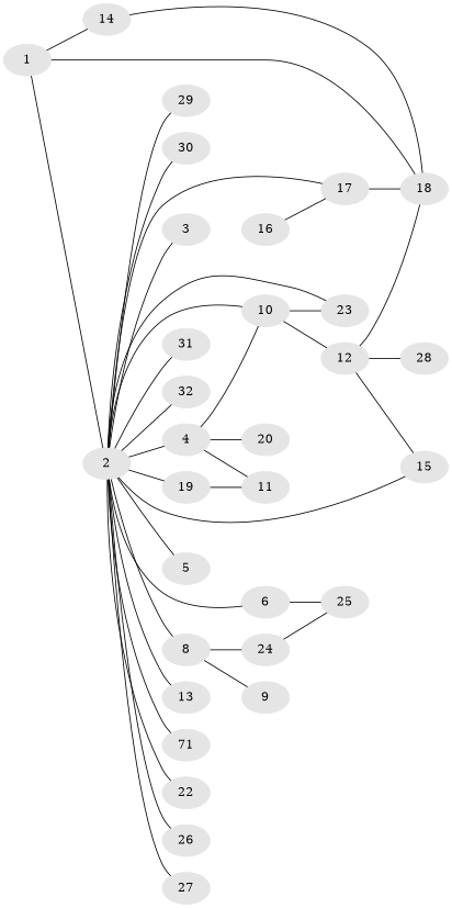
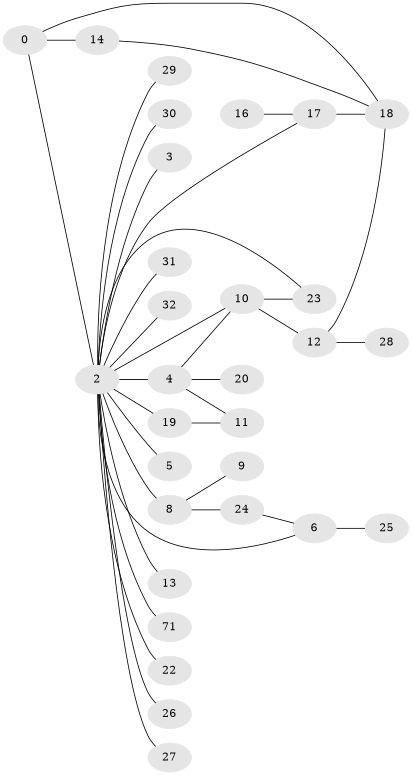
  graph {
    rankdir=LR
    node [color=gray90 style=filled]
    edge [weight=1.0]
-   1
+   1 [label=0]
    2
    14
    18
    3
    4
    5
    6
    8
    10
    13
-   15
    17
    19
    n15 [label=71]
    22
    23
    26
    27
    29
    30
    31
    32
    11
    20
    25
    9
    24
    12
    28
    16
    1 -- 2
    1 -- 14
    1 -- 18
    2 -- 3
    2 -- 4
    2 -- 5
    2 -- 6
    2 -- 8
    2 -- 10
    2 -- 13
-   2 -- 15
    2 -- 17
    2 -- 19
    2 -- n15
    2 -- 22
    2 -- 23
    2 -- 26
    2 -- 27
    2 -- 29
    2 -- 30
    2 -- 31
    2 -- 32
    14 -- 18
    4 -- 10
    4 -- 11
    4 -- 20 [weight=4.0]
    6 -- 25 [weight=3.0]
    8 -- 9
    8 -- 24
    10 -- 23 [weight=4.0]
    10 -- 12
    17 -- 18 [weight=2.0]
    19 -- 11
-   24 -- 25
+   24 -- 6
    12 -- 18
-   12 -- 15
    12 -- 28
    16 -- 17
  }
